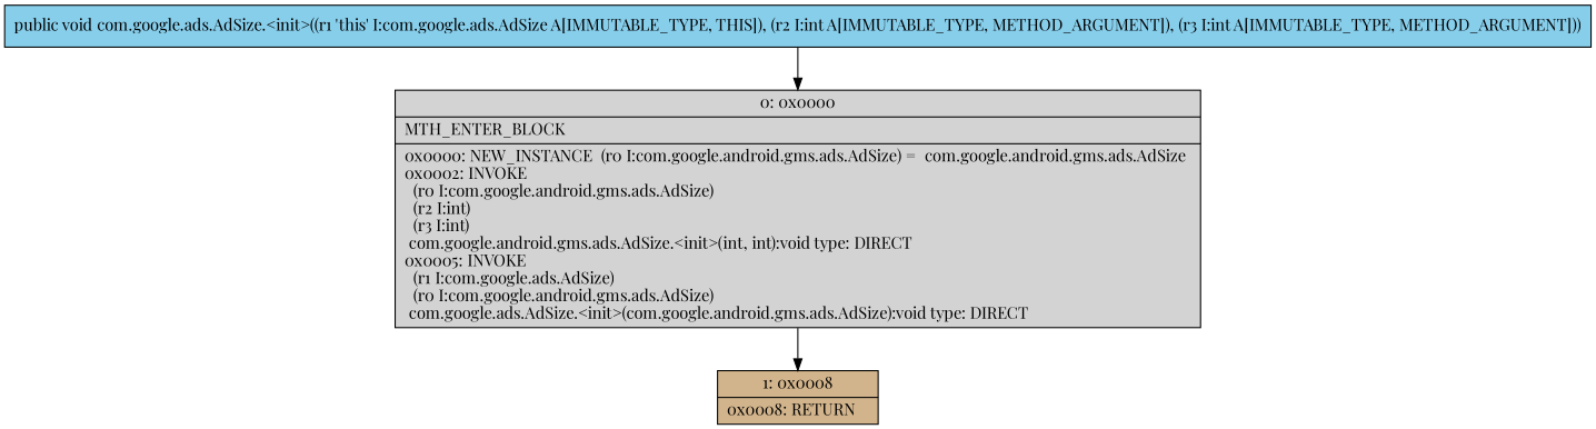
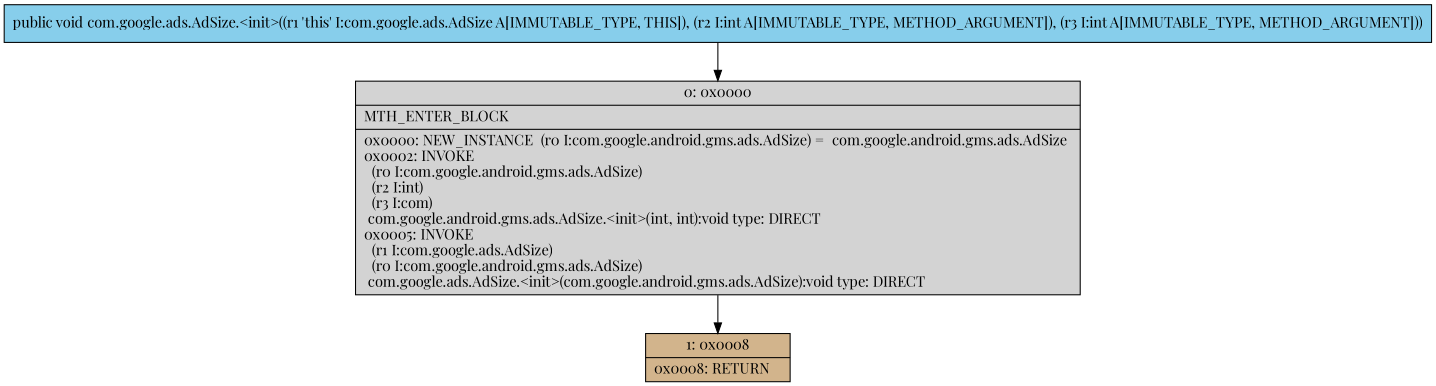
  digraph {
    fontname="Playfair Display"
    node [shape=record style=filled fontname="Playfair Display"]
    edge [fontname="Playfair Display"]
-   n1 [label="{0\:\ 0x0000|MTH_ENTER_BLOCK\l|0x0000: NEW_INSTANCE  (r0 I:com.google.android.gms.ads.AdSize) =  com.google.android.gms.ads.AdSize \l0x0002: INVOKE  \l  (r0 I:com.google.android.gms.ads.AdSize)\l  (r2 I:int)\l  (r3 I:int)\l com.google.android.gms.ads.AdSize.\<init\>(int, int):void type: DIRECT \l0x0005: INVOKE  \l  (r1 I:com.google.ads.AdSize)\l  (r0 I:com.google.android.gms.ads.AdSize)\l com.google.ads.AdSize.\<init\>(com.google.android.gms.ads.AdSize):void type: DIRECT \l}" fillcolor=lightgrey]
+   n1 [label="{0\:\ 0x0000|MTH_ENTER_BLOCK\l|0x0000: NEW_INSTANCE  (r0 I:com.google.android.gms.ads.AdSize) =  com.google.android.gms.ads.AdSize \l0x0002: INVOKE  \l  (r0 I:com.google.android.gms.ads.AdSize)\l  (r2 I:int)\l  (r3 I:com)\l com.google.android.gms.ads.AdSize.\<init\>(int, int):void type: DIRECT \l0x0005: INVOKE  \l  (r1 I:com.google.ads.AdSize)\l  (r0 I:com.google.android.gms.ads.AdSize)\l com.google.ads.AdSize.\<init\>(com.google.android.gms.ads.AdSize):void type: DIRECT \l}" fillcolor=lightgrey]
    n2 [label="{1\:\ 0x0008|0x0008: RETURN   \l}" fillcolor=tan]
    n3 [label="{public void com.google.ads.AdSize.\<init\>((r1 'this' I:com.google.ads.AdSize A[IMMUTABLE_TYPE, THIS]), (r2 I:int A[IMMUTABLE_TYPE, METHOD_ARGUMENT]), (r3 I:int A[IMMUTABLE_TYPE, METHOD_ARGUMENT])) }" fillcolor=skyblue]
    n1 -> n2
    n3 -> n1
  }
